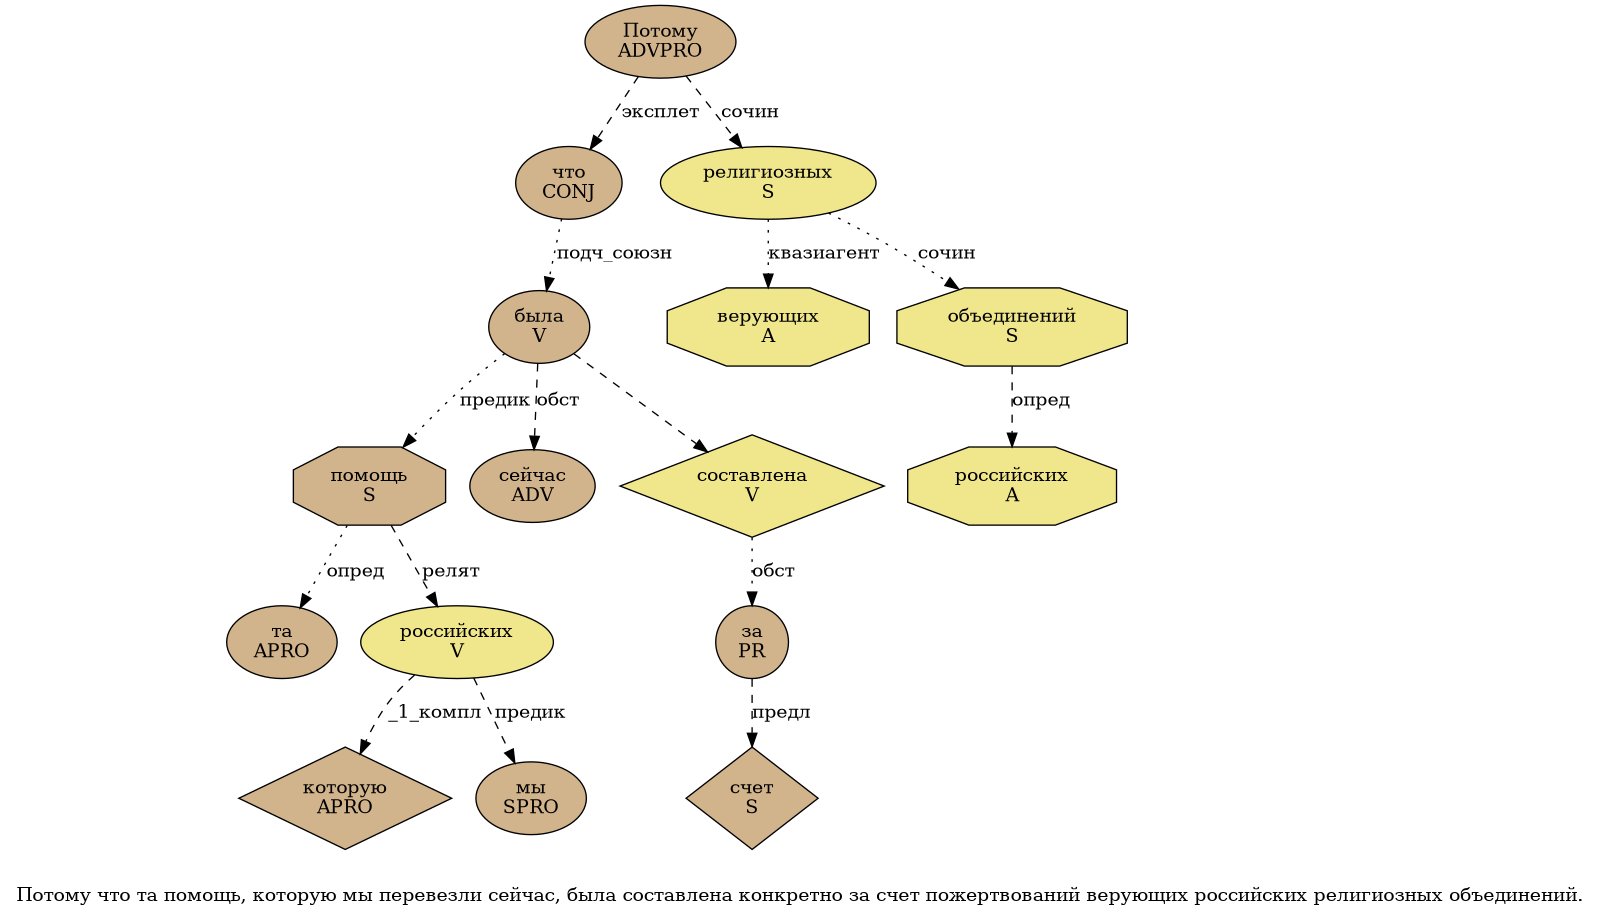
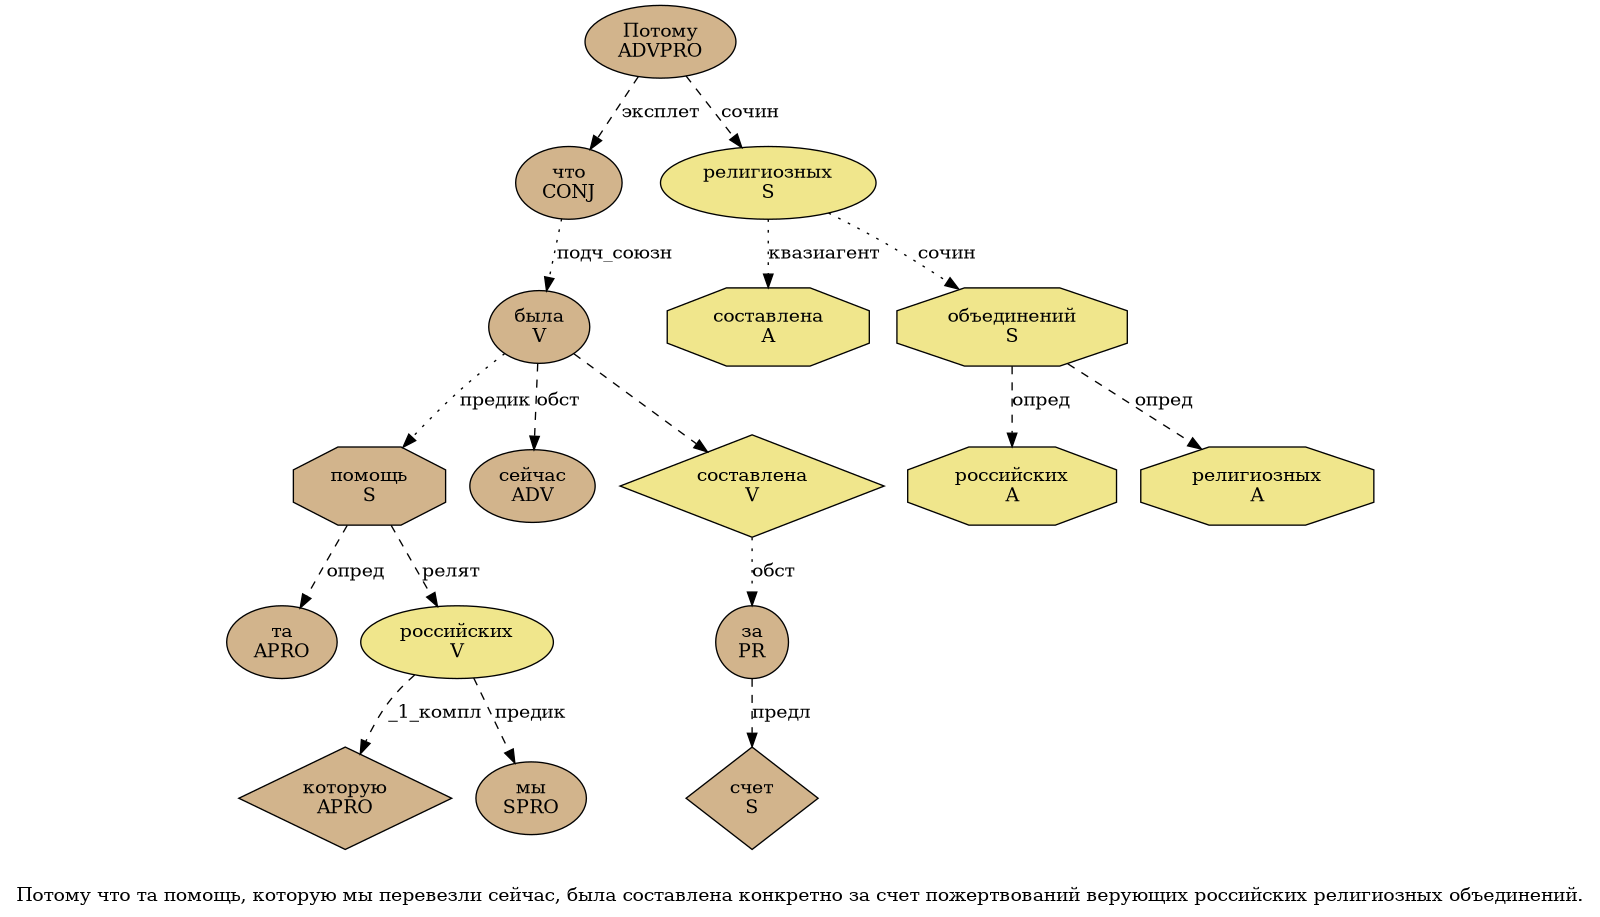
  digraph {
    label="Потому что та помощь, которую мы перевезли сейчас, была составлена конкретно за счет пожертвований верующих российских религиозных объединений."
    node [fillcolor=tan penwidth=1 shape=ellipse style=filled]
    edge [style=dashed]
    n1 [label="Потому\nADVPRO"]
    n2 [label="что\nCONJ"]
    n3 [fillcolor=khaki label="религиозных\nS"]
    n4 [label="была\nV"]
-   n5 [fillcolor=khaki label="верующих\nA" shape=octagon]
+   n5 [fillcolor=khaki label="составлена\nA" shape=octagon]
    n6 [fillcolor=khaki label="объединений\nS" shape=octagon]
    n7 [label="помощь\nS" shape=octagon]
    n8 [label="сейчас\nADV"]
    n9 [fillcolor=khaki label="составлена\nV" shape=diamond]
    n10 [label="та\nAPRO"]
    n11 [fillcolor=khaki label="российских\nV"]
    n12 [label="которую\nAPRO" shape=diamond]
    n13 [label="мы\nSPRO"]
    n14 [label="за\nPR"]
    n15 [label="счет\nS" shape=diamond]
    n16 [fillcolor=khaki label="российских\nA" shape=octagon]
+   n17 [fillcolor=khaki label="религиозных\nA" shape=octagon]
    n1 -> n2 [label="эксплет"]
    n1 -> n3 [label="сочин"]
    n2 -> n4 [label="подч_союзн" style=dotted]
    n3 -> n5 [label="квазиагент" style=dotted]
    n3 -> n6 [label="сочин" style=dotted]
    n4 -> n7 [label="предик" style=dotted]
    n4 -> n8 [label="обст"]
    n4 -> n9
    n6 -> n16 [label="опред"]
-   n7 -> n10 [label="опред" style=dotted]
+   n6 -> n17 [label="опред"]
+   n7 -> n10 [label="опред"]
    n7 -> n11 [label="релят"]
    n9 -> n14 [label="обст" style=dotted]
    n11 -> n12 [label="_1_компл"]
    n11 -> n13 [label="предик"]
    n14 -> n15 [label="предл"]
  }
